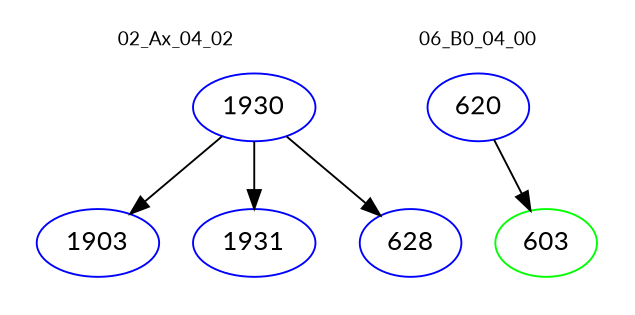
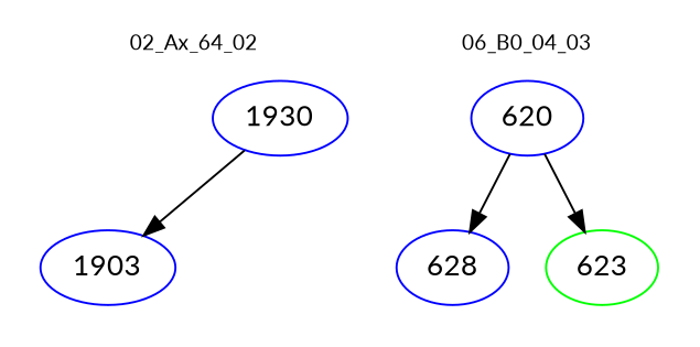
  digraph {
    fontname=Lato
    node [color=blue fontname=Lato]
    edge [color=black fontname=Lato]
    n1 [label=1930]
    n2 [label=1903]
-   n3 [label=1931]
    n4 [label=620]
    n5 [label=628]
-   n6 [color=green label=603]
+   n6 [color=green label=623]
    subgraph cluster_1 {
      color=white
      fontsize=10
-     label="02_Ax_04_02"
+     label="02_Ax_64_02"
      n1
      n2
-     n3
    }
    subgraph cluster_2 {
      color=white
      fontsize=10
-     label="06_B0_04_00"
+     label="06_B0_04_03"
      n4
      n5
      n6
    }
    n1 -> n2
-   n1 -> n3
-   n1 -> n5
+   n4 -> n5
    n4 -> n6
  }
